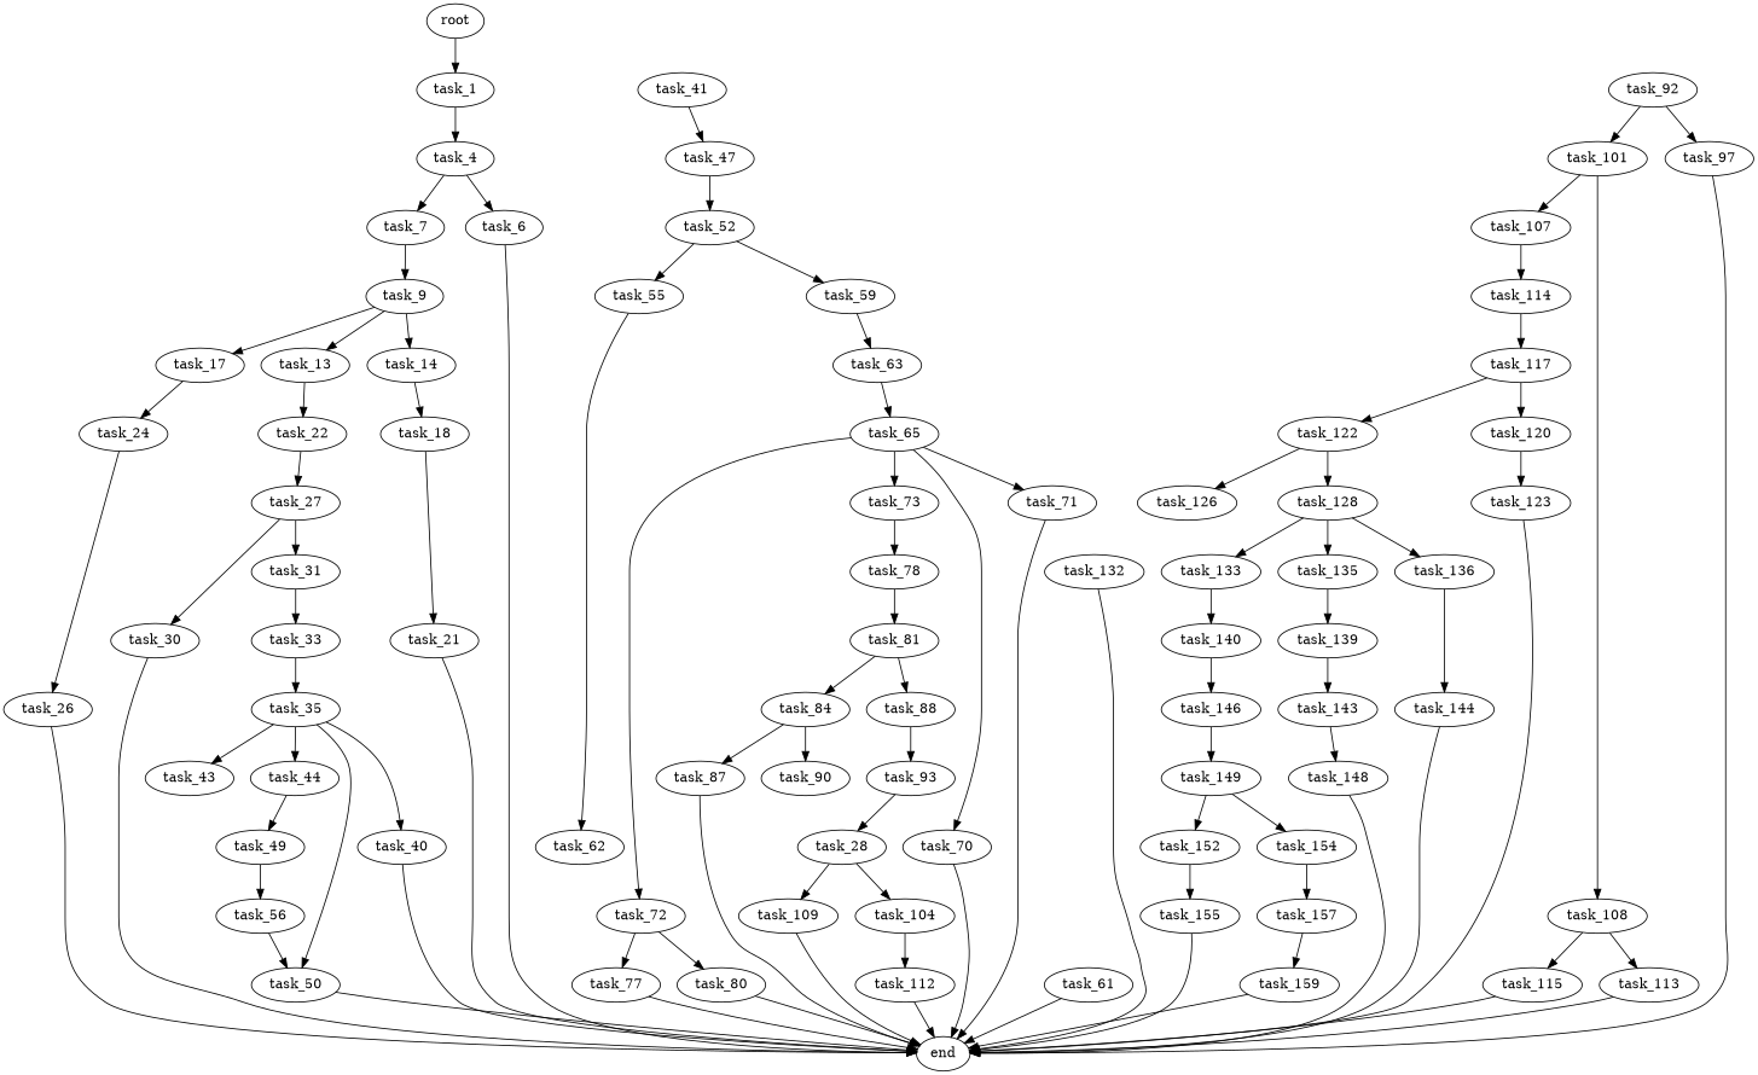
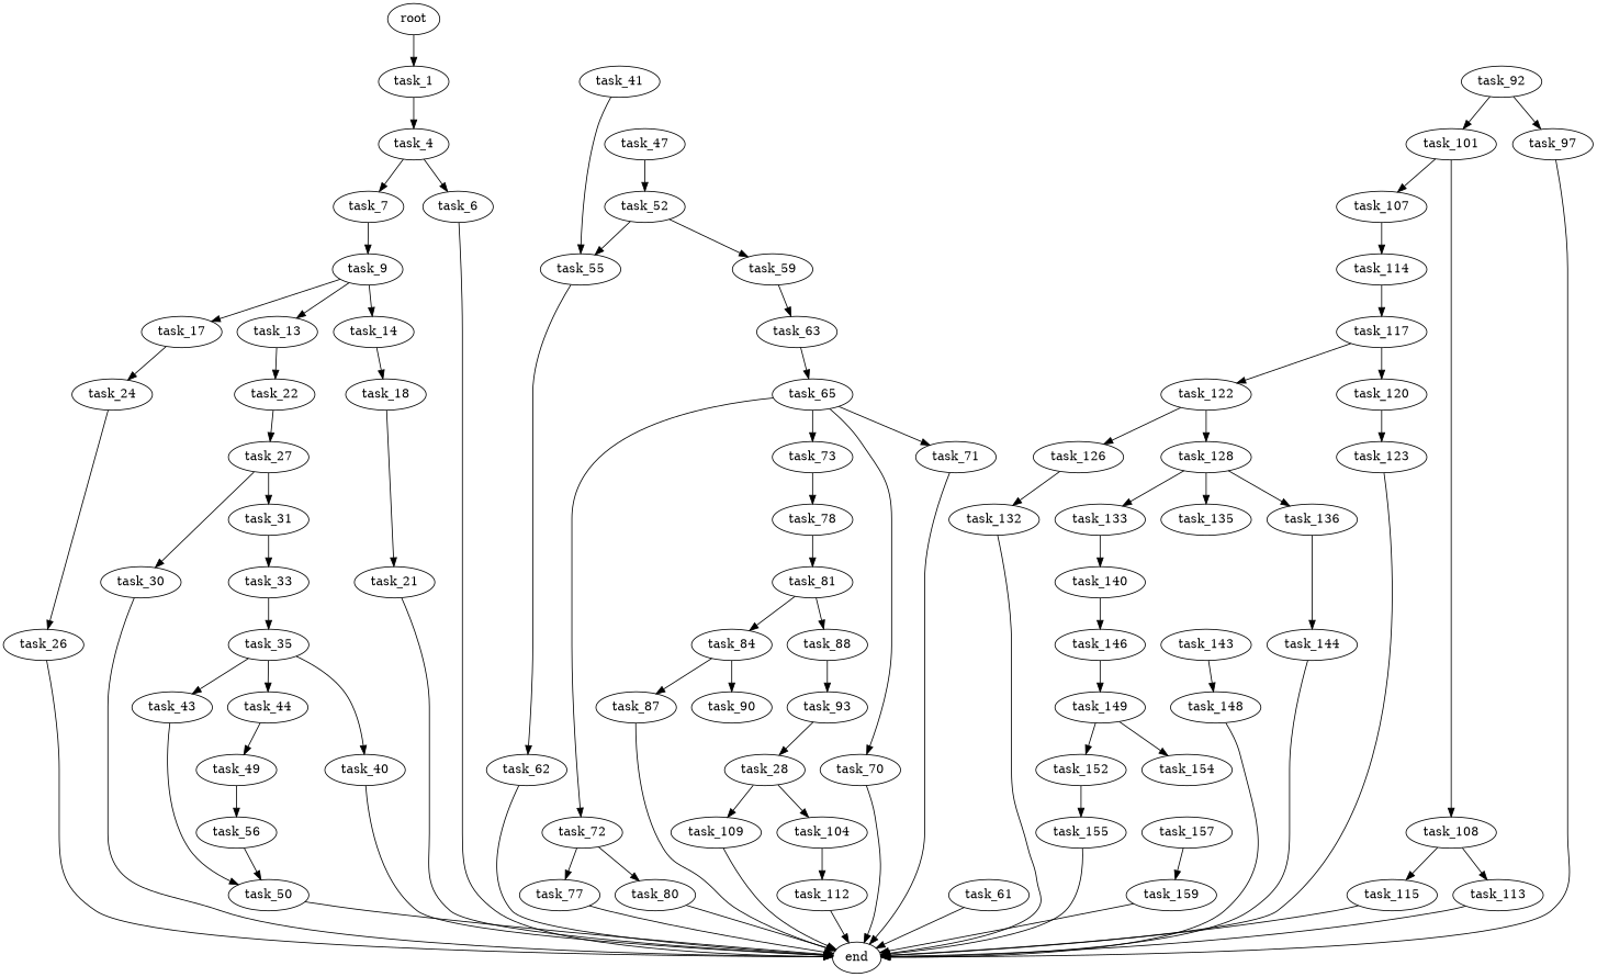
  digraph {
    root
    task_1
    task_4
    task_6
    task_7
    end
    task_9
    task_13
    task_14
    task_17
    task_22
    task_18
    task_24
    task_27
    task_21
    task_26
    task_30
    task_31
    task_33
    task_35
    task_40
    task_43
    task_44
    task_41
    task_47
    task_50
    task_49
    task_52
    task_56
    task_55
    task_59
    task_62
    task_63
    task_61
    task_65
    task_70
    task_71
    task_72
    task_73
    task_77
    task_80
    task_78
    task_81
    task_84
    task_88
    task_87
    task_90
    task_93
    n49 [label=task_28]
    task_92
    task_97
    task_101
    task_107
    task_108
    task_104
    n56 [label=task_109]
    task_112
    task_114
    task_113
    task_115
    task_117
    task_120
    task_122
    task_123
    task_126
    task_128
    task_132
    task_133
    task_135
    task_136
    task_140
-   task_139
    task_144
    task_146
    task_143
    task_148
    task_149
    task_152
    task_154
    task_155
    task_157
    task_159
    root -> task_1
    task_1 -> task_4
    task_4 -> task_6
    task_4 -> task_7
    task_6 -> end
    task_7 -> task_9
    task_9 -> task_13
    task_9 -> task_14
    task_9 -> task_17
    task_13 -> task_22
    task_14 -> task_18
    task_17 -> task_24
    task_22 -> task_27
    task_18 -> task_21
    task_24 -> task_26
    task_27 -> task_30
    task_27 -> task_31
    task_21 -> end
    task_26 -> end
    task_30 -> end
    task_31 -> task_33
    task_33 -> task_35
    task_35 -> task_40
    task_35 -> task_43
    task_35 -> task_44
    task_40 -> end
-   task_35 -> task_50
+   task_43 -> task_50
    task_44 -> task_49
-   task_41 -> task_47
+   task_41 -> task_55
    task_47 -> task_52
    task_50 -> end
    task_49 -> task_56
    task_52 -> task_55
    task_52 -> task_59
    task_56 -> task_50
    task_55 -> task_62
    task_59 -> task_63
+   task_62 -> end
    task_63 -> task_65
    task_61 -> end
    task_65 -> task_70
    task_65 -> task_71
    task_65 -> task_72
    task_65 -> task_73
    task_70 -> end
    task_71 -> end
    task_72 -> task_77
    task_72 -> task_80
    task_73 -> task_78
    task_77 -> end
    task_80 -> end
    task_78 -> task_81
    task_81 -> task_84
    task_81 -> task_88
    task_84 -> task_87
    task_84 -> task_90
    task_88 -> task_93
    task_87 -> end
    task_93 -> n49
    n49 -> task_104
    n49 -> n56
    task_92 -> task_97
    task_92 -> task_101
    task_97 -> end
    task_101 -> task_107
    task_101 -> task_108
    task_107 -> task_114
    task_108 -> task_113
    task_108 -> task_115
    task_104 -> task_112
    n56 -> end
    task_112 -> end
    task_114 -> task_117
    task_113 -> end
    task_115 -> end
    task_117 -> task_120
    task_117 -> task_122
    task_120 -> task_123
    task_122 -> task_126
    task_122 -> task_128
    task_123 -> end
+   task_126 -> task_132
    task_128 -> task_133
    task_128 -> task_135
    task_128 -> task_136
    task_132 -> end
    task_133 -> task_140
-   task_135 -> task_139
    task_136 -> task_144
    task_140 -> task_146
-   task_139 -> task_143
    task_144 -> end
    task_146 -> task_149
    task_143 -> task_148
    task_148 -> end
    task_149 -> task_152
    task_149 -> task_154
    task_152 -> task_155
-   task_154 -> task_157
    task_155 -> end
    task_157 -> task_159
    task_159 -> end
  }
